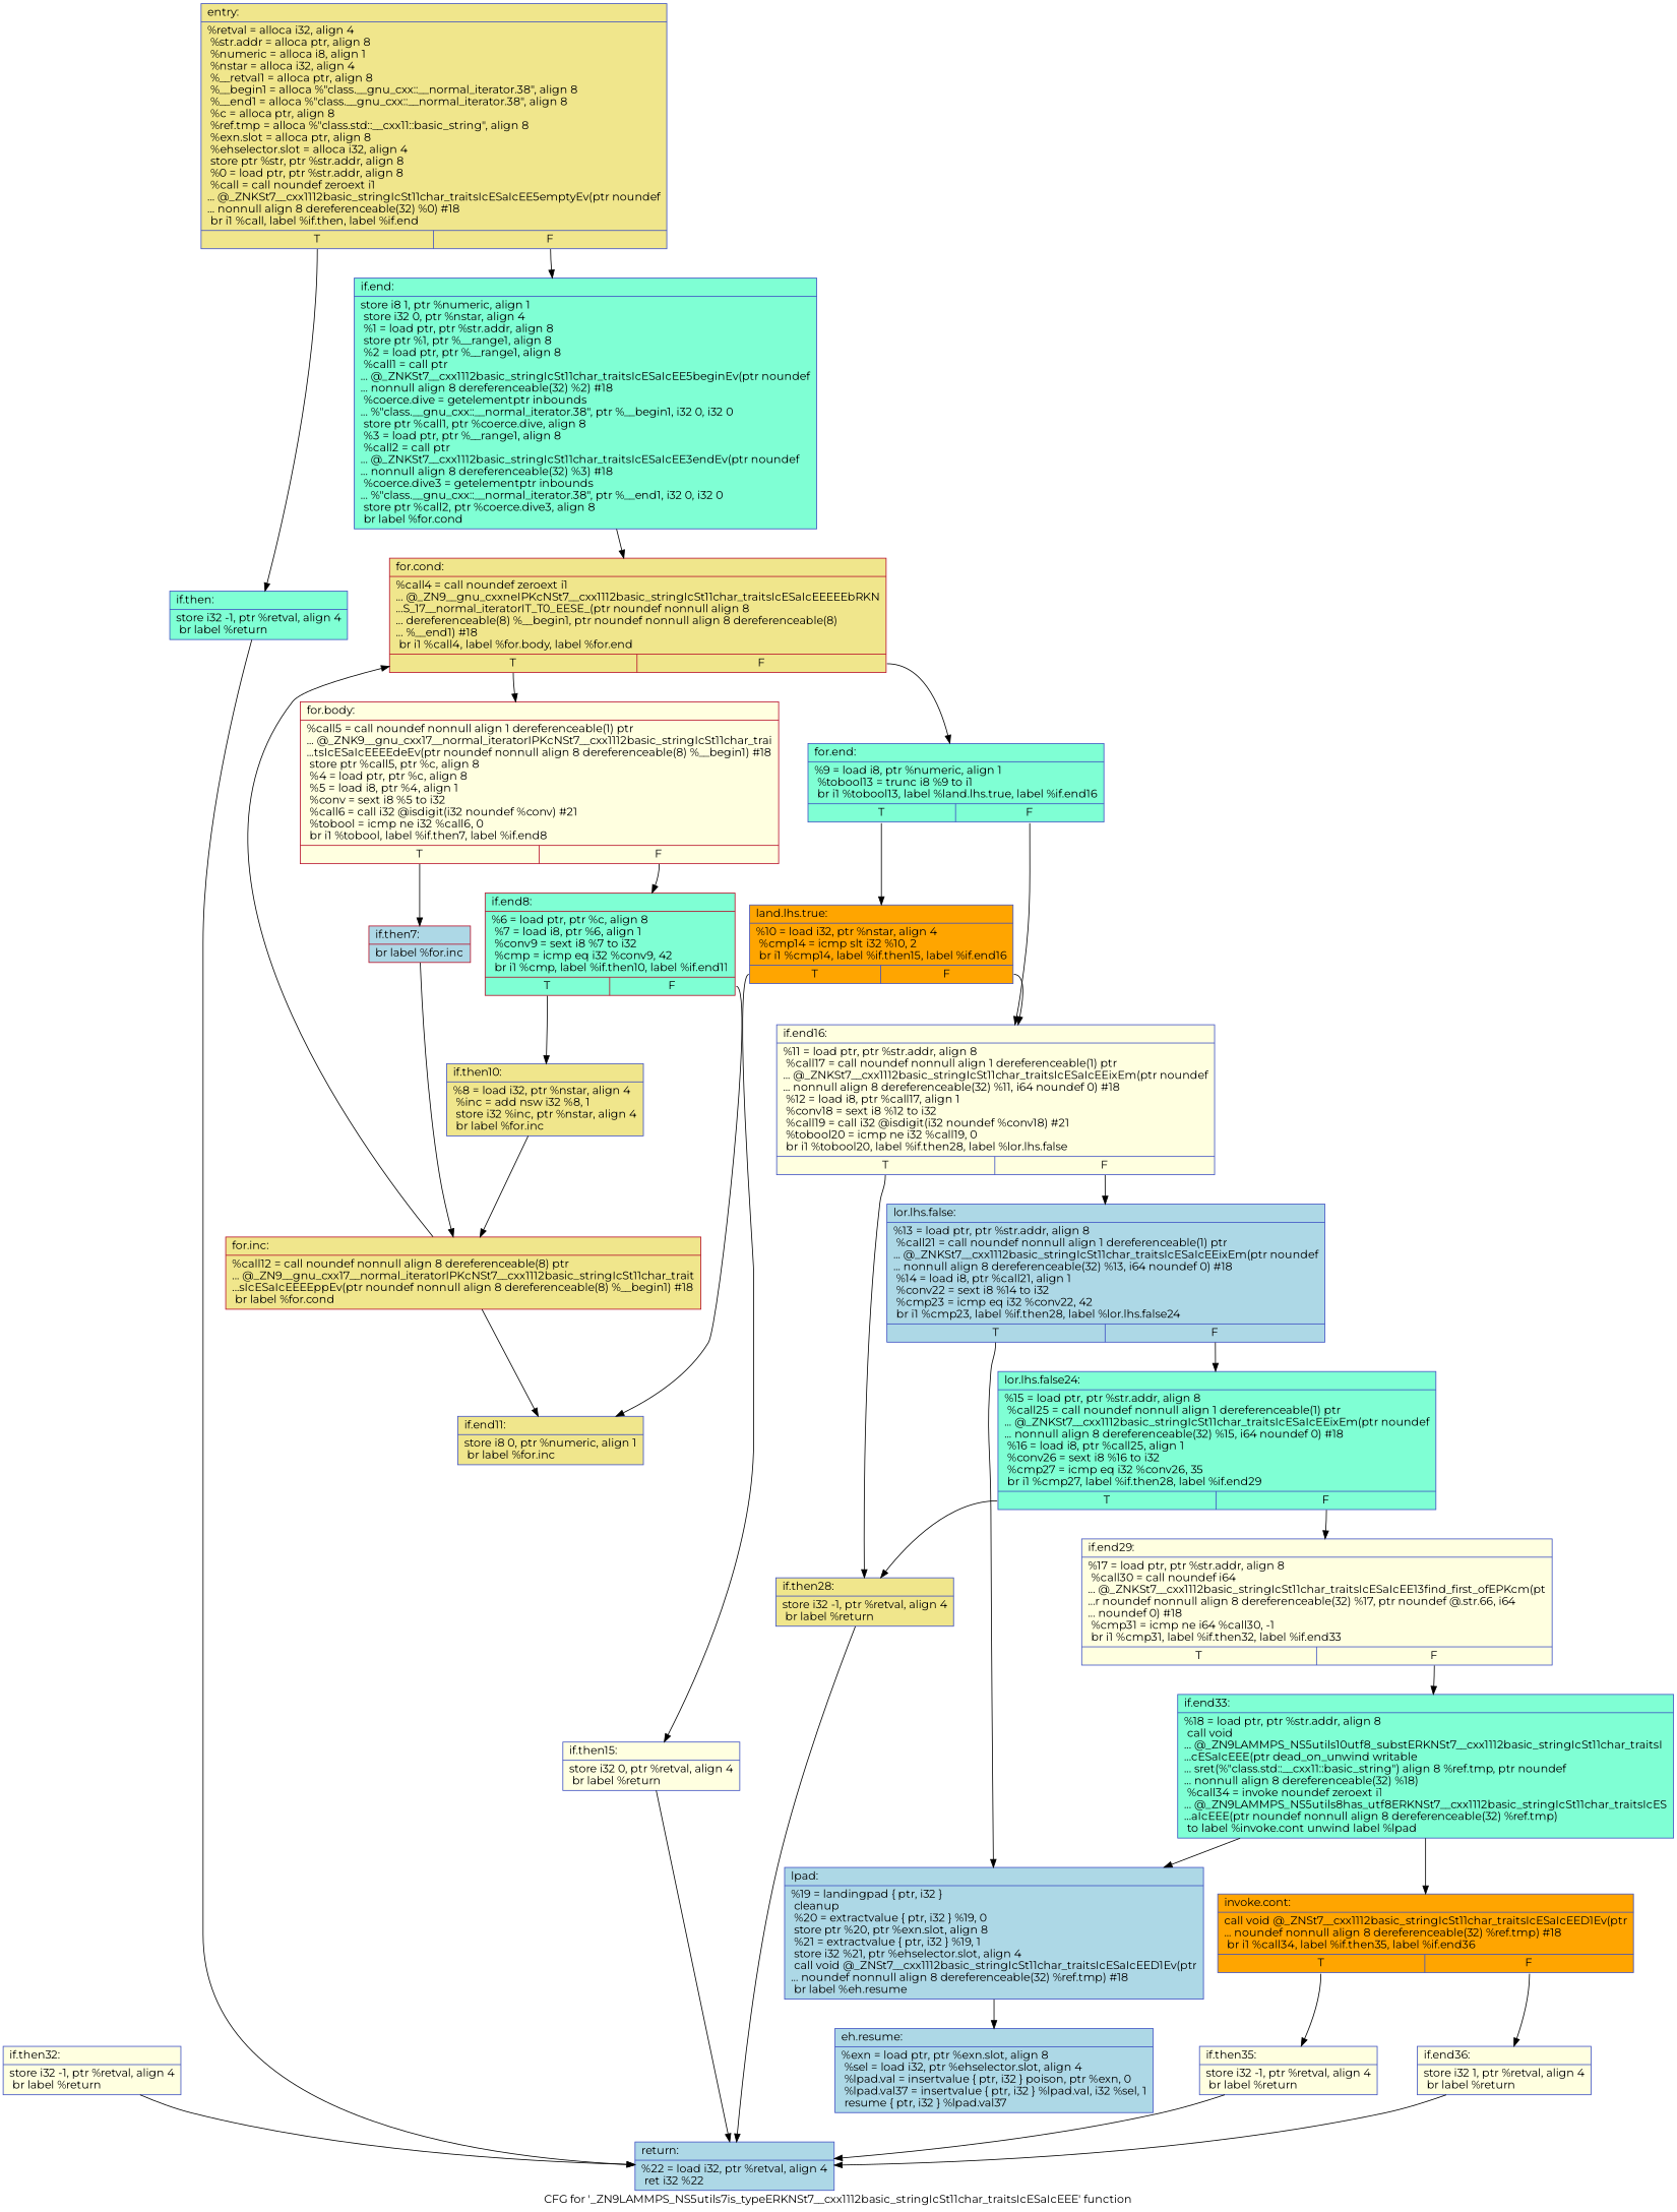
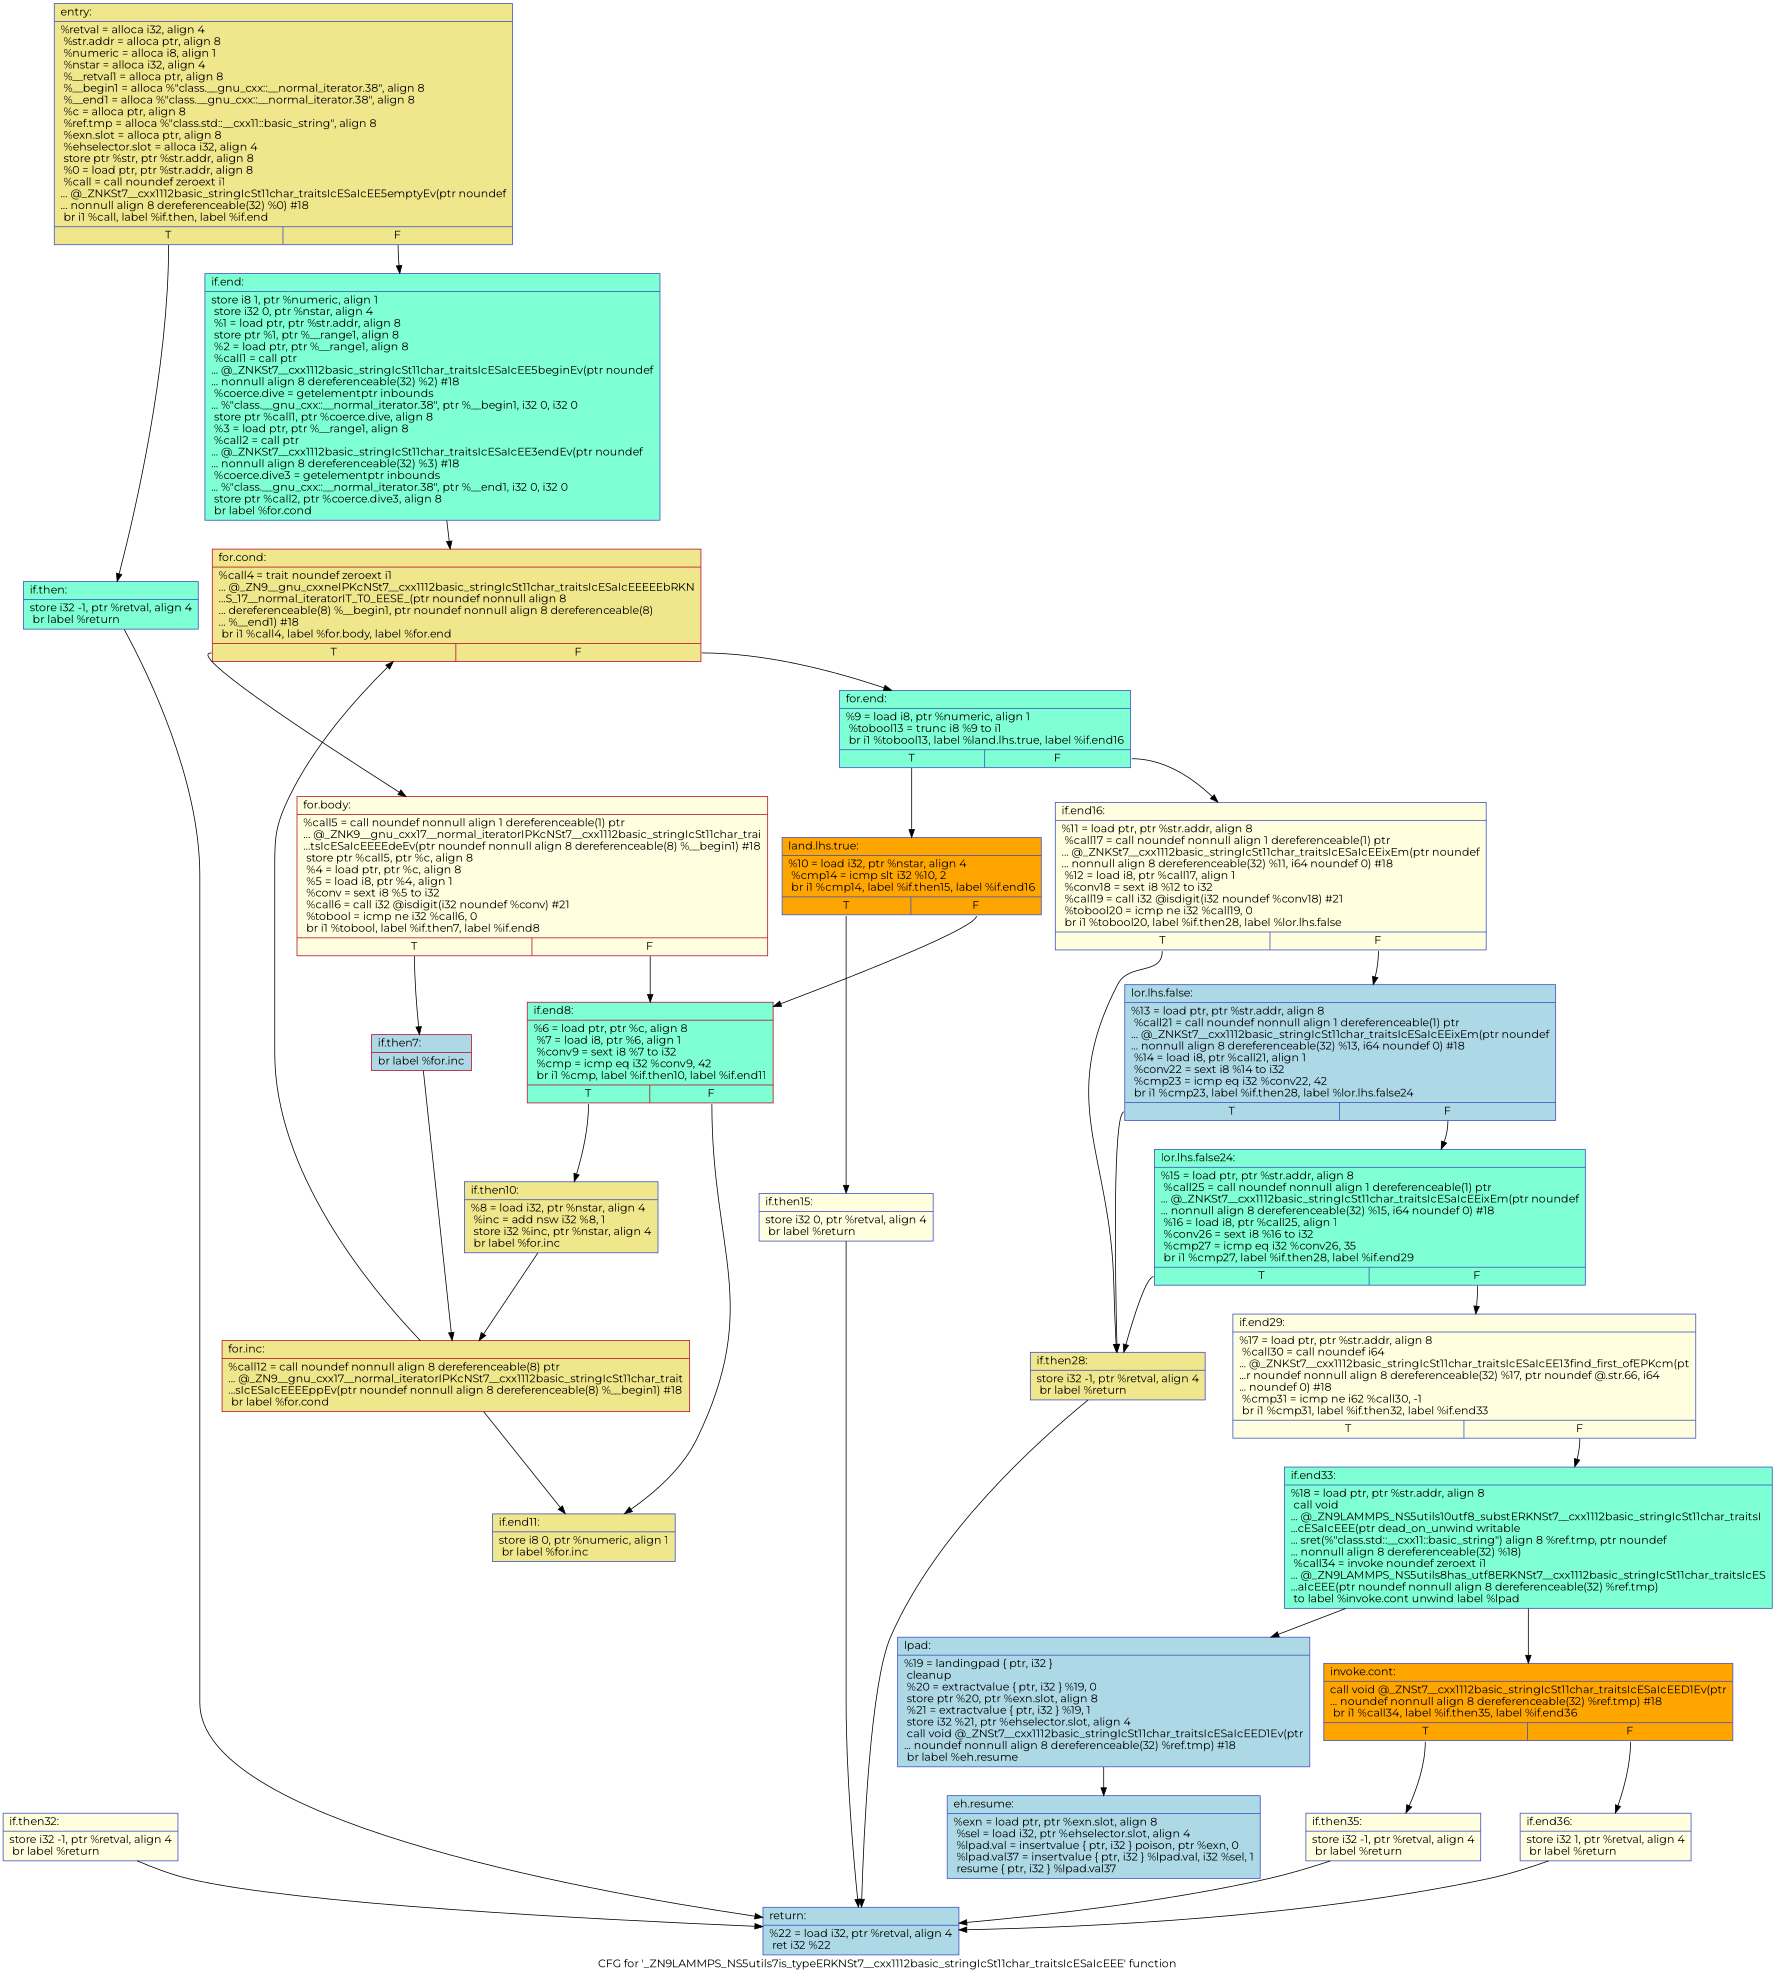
  digraph {
    fontname=Montserrat
    label="CFG for '_ZN9LAMMPS_NS5utils7is_typeERKNSt7__cxx1112basic_stringIcSt11char_traitsIcESaIcEEE' function"
    node [color="#3d50c3ff" fillcolor=lightyellow fontname=Montserrat shape=record style=filled]
    edge [fontname=Montserrat]
    n1 [fillcolor=khaki label="{entry:\l|  %retval = alloca i32, align 4\l  %str.addr = alloca ptr, align 8\l  %numeric = alloca i8, align 1\l  %nstar = alloca i32, align 4\l  %__retval1 = alloca ptr, align 8\l  %__begin1 = alloca %\"class.__gnu_cxx::__normal_iterator.38\", align 8\l  %__end1 = alloca %\"class.__gnu_cxx::__normal_iterator.38\", align 8\l  %c = alloca ptr, align 8\l  %ref.tmp = alloca %\"class.std::__cxx11::basic_string\", align 8\l  %exn.slot = alloca ptr, align 8\l  %ehselector.slot = alloca i32, align 4\l  store ptr %str, ptr %str.addr, align 8\l  %0 = load ptr, ptr %str.addr, align 8\l  %call = call noundef zeroext i1\l... @_ZNKSt7__cxx1112basic_stringIcSt11char_traitsIcESaIcEE5emptyEv(ptr noundef\l... nonnull align 8 dereferenceable(32) %0) #18\l  br i1 %call, label %if.then, label %if.end\l|{<s0>T|<s1>F}}"]
    n2 [fillcolor=aquamarine label="{if.then:\l|  store i32 -1, ptr %retval, align 4\l  br label %return\l}"]
    n3 [fillcolor=aquamarine label="{if.end:\l|  store i8 1, ptr %numeric, align 1\l  store i32 0, ptr %nstar, align 4\l  %1 = load ptr, ptr %str.addr, align 8\l  store ptr %1, ptr %__range1, align 8\l  %2 = load ptr, ptr %__range1, align 8\l  %call1 = call ptr\l... @_ZNKSt7__cxx1112basic_stringIcSt11char_traitsIcESaIcEE5beginEv(ptr noundef\l... nonnull align 8 dereferenceable(32) %2) #18\l  %coerce.dive = getelementptr inbounds\l... %\"class.__gnu_cxx::__normal_iterator.38\", ptr %__begin1, i32 0, i32 0\l  store ptr %call1, ptr %coerce.dive, align 8\l  %3 = load ptr, ptr %__range1, align 8\l  %call2 = call ptr\l... @_ZNKSt7__cxx1112basic_stringIcSt11char_traitsIcESaIcEE3endEv(ptr noundef\l... nonnull align 8 dereferenceable(32) %3) #18\l  %coerce.dive3 = getelementptr inbounds\l... %\"class.__gnu_cxx::__normal_iterator.38\", ptr %__end1, i32 0, i32 0\l  store ptr %call2, ptr %coerce.dive3, align 8\l  br label %for.cond\l}"]
    n4 [fillcolor=lightblue label="{return:\l|  %22 = load i32, ptr %retval, align 4\l  ret i32 %22\l}"]
-   n5 [color="#b70d28ff" fillcolor=khaki label="{for.cond:\l|  %call4 = call noundef zeroext i1\l... @_ZN9__gnu_cxxneIPKcNSt7__cxx1112basic_stringIcSt11char_traitsIcESaIcEEEEEbRKN\l...S_17__normal_iteratorIT_T0_EESE_(ptr noundef nonnull align 8\l... dereferenceable(8) %__begin1, ptr noundef nonnull align 8 dereferenceable(8)\l... %__end1) #18\l  br i1 %call4, label %for.body, label %for.end\l|{<s0>T|<s1>F}}"]
+   n5 [color="#b70d28ff" fillcolor=khaki label="{for.cond:\l|  %call4 = trait noundef zeroext i1\l... @_ZN9__gnu_cxxneIPKcNSt7__cxx1112basic_stringIcSt11char_traitsIcESaIcEEEEEbRKN\l...S_17__normal_iteratorIT_T0_EESE_(ptr noundef nonnull align 8\l... dereferenceable(8) %__begin1, ptr noundef nonnull align 8 dereferenceable(8)\l... %__end1) #18\l  br i1 %call4, label %for.body, label %for.end\l|{<s0>T|<s1>F}}"]
    n6 [color="#b70d28ff" label="{for.body:\l|  %call5 = call noundef nonnull align 1 dereferenceable(1) ptr\l... @_ZNK9__gnu_cxx17__normal_iteratorIPKcNSt7__cxx1112basic_stringIcSt11char_trai\l...tsIcESaIcEEEEdeEv(ptr noundef nonnull align 8 dereferenceable(8) %__begin1) #18\l  store ptr %call5, ptr %c, align 8\l  %4 = load ptr, ptr %c, align 8\l  %5 = load i8, ptr %4, align 1\l  %conv = sext i8 %5 to i32\l  %call6 = call i32 @isdigit(i32 noundef %conv) #21\l  %tobool = icmp ne i32 %call6, 0\l  br i1 %tobool, label %if.then7, label %if.end8\l|{<s0>T|<s1>F}}"]
    n7 [fillcolor=aquamarine label="{for.end:\l|  %9 = load i8, ptr %numeric, align 1\l  %tobool13 = trunc i8 %9 to i1\l  br i1 %tobool13, label %land.lhs.true, label %if.end16\l|{<s0>T|<s1>F}}"]
    n8 [color="#b70d28ff" fillcolor=lightblue label="{if.then7:\l|  br label %for.inc\l}"]
    n9 [color="#b70d28ff" fillcolor=aquamarine label="{if.end8:\l|  %6 = load ptr, ptr %c, align 8\l  %7 = load i8, ptr %6, align 1\l  %conv9 = sext i8 %7 to i32\l  %cmp = icmp eq i32 %conv9, 42\l  br i1 %cmp, label %if.then10, label %if.end11\l|{<s0>T|<s1>F}}"]
    n10 [fillcolor=orange label="{land.lhs.true:\l|  %10 = load i32, ptr %nstar, align 4\l  %cmp14 = icmp slt i32 %10, 2\l  br i1 %cmp14, label %if.then15, label %if.end16\l|{<s0>T|<s1>F}}"]
    n11 [label="{if.end16:\l|  %11 = load ptr, ptr %str.addr, align 8\l  %call17 = call noundef nonnull align 1 dereferenceable(1) ptr\l... @_ZNKSt7__cxx1112basic_stringIcSt11char_traitsIcESaIcEEixEm(ptr noundef\l... nonnull align 8 dereferenceable(32) %11, i64 noundef 0) #18\l  %12 = load i8, ptr %call17, align 1\l  %conv18 = sext i8 %12 to i32\l  %call19 = call i32 @isdigit(i32 noundef %conv18) #21\l  %tobool20 = icmp ne i32 %call19, 0\l  br i1 %tobool20, label %if.then28, label %lor.lhs.false\l|{<s0>T|<s1>F}}"]
    n12 [color="#b70d28ff" fillcolor=khaki label="{for.inc:\l|  %call12 = call noundef nonnull align 8 dereferenceable(8) ptr\l... @_ZN9__gnu_cxx17__normal_iteratorIPKcNSt7__cxx1112basic_stringIcSt11char_trait\l...sIcESaIcEEEEppEv(ptr noundef nonnull align 8 dereferenceable(8) %__begin1) #18\l  br label %for.cond\l}"]
    n13 [fillcolor=khaki label="{if.then10:\l|  %8 = load i32, ptr %nstar, align 4\l  %inc = add nsw i32 %8, 1\l  store i32 %inc, ptr %nstar, align 4\l  br label %for.inc\l}"]
    n14 [fillcolor=khaki label="{if.end11:\l|  store i8 0, ptr %numeric, align 1\l  br label %for.inc\l}"]
    n15 [label="{if.then15:\l|  store i32 0, ptr %retval, align 4\l  br label %return\l}"]
    n16 [fillcolor=khaki label="{if.then28:\l|  store i32 -1, ptr %retval, align 4\l  br label %return\l}"]
    n17 [fillcolor=lightblue label="{lor.lhs.false:\l|  %13 = load ptr, ptr %str.addr, align 8\l  %call21 = call noundef nonnull align 1 dereferenceable(1) ptr\l... @_ZNKSt7__cxx1112basic_stringIcSt11char_traitsIcESaIcEEixEm(ptr noundef\l... nonnull align 8 dereferenceable(32) %13, i64 noundef 0) #18\l  %14 = load i8, ptr %call21, align 1\l  %conv22 = sext i8 %14 to i32\l  %cmp23 = icmp eq i32 %conv22, 42\l  br i1 %cmp23, label %if.then28, label %lor.lhs.false24\l|{<s0>T|<s1>F}}"]
    n18 [fillcolor=aquamarine label="{lor.lhs.false24:\l|  %15 = load ptr, ptr %str.addr, align 8\l  %call25 = call noundef nonnull align 1 dereferenceable(1) ptr\l... @_ZNKSt7__cxx1112basic_stringIcSt11char_traitsIcESaIcEEixEm(ptr noundef\l... nonnull align 8 dereferenceable(32) %15, i64 noundef 0) #18\l  %16 = load i8, ptr %call25, align 1\l  %conv26 = sext i8 %16 to i32\l  %cmp27 = icmp eq i32 %conv26, 35\l  br i1 %cmp27, label %if.then28, label %if.end29\l|{<s0>T|<s1>F}}"]
-   n19 [label="{if.end29:\l|  %17 = load ptr, ptr %str.addr, align 8\l  %call30 = call noundef i64\l... @_ZNKSt7__cxx1112basic_stringIcSt11char_traitsIcESaIcEE13find_first_ofEPKcm(pt\l...r noundef nonnull align 8 dereferenceable(32) %17, ptr noundef @.str.66, i64\l... noundef 0) #18\l  %cmp31 = icmp ne i64 %call30, -1\l  br i1 %cmp31, label %if.then32, label %if.end33\l|{<s0>T|<s1>F}}"]
+   n19 [label="{if.end29:\l|  %17 = load ptr, ptr %str.addr, align 8\l  %call30 = call noundef i64\l... @_ZNKSt7__cxx1112basic_stringIcSt11char_traitsIcESaIcEE13find_first_ofEPKcm(pt\l...r noundef nonnull align 8 dereferenceable(32) %17, ptr noundef @.str.66, i64\l... noundef 0) #18\l  %cmp31 = icmp ne i62 %call30, -1\l  br i1 %cmp31, label %if.then32, label %if.end33\l|{<s0>T|<s1>F}}"]
    n20 [fillcolor=aquamarine label="{if.end33:\l|  %18 = load ptr, ptr %str.addr, align 8\l  call void\l... @_ZN9LAMMPS_NS5utils10utf8_substERKNSt7__cxx1112basic_stringIcSt11char_traitsI\l...cESaIcEEE(ptr dead_on_unwind writable\l... sret(%\"class.std::__cxx11::basic_string\") align 8 %ref.tmp, ptr noundef\l... nonnull align 8 dereferenceable(32) %18)\l  %call34 = invoke noundef zeroext i1\l... @_ZN9LAMMPS_NS5utils8has_utf8ERKNSt7__cxx1112basic_stringIcSt11char_traitsIcES\l...aIcEEE(ptr noundef nonnull align 8 dereferenceable(32) %ref.tmp)\l          to label %invoke.cont unwind label %lpad\l}"]
    n21 [label="{if.then32:\l|  store i32 -1, ptr %retval, align 4\l  br label %return\l}"]
    n22 [fillcolor=orange label="{invoke.cont:\l|  call void @_ZNSt7__cxx1112basic_stringIcSt11char_traitsIcESaIcEED1Ev(ptr\l... noundef nonnull align 8 dereferenceable(32) %ref.tmp) #18\l  br i1 %call34, label %if.then35, label %if.end36\l|{<s0>T|<s1>F}}"]
    n23 [fillcolor=lightblue label="{lpad:\l|  %19 = landingpad \{ ptr, i32 \}\l          cleanup\l  %20 = extractvalue \{ ptr, i32 \} %19, 0\l  store ptr %20, ptr %exn.slot, align 8\l  %21 = extractvalue \{ ptr, i32 \} %19, 1\l  store i32 %21, ptr %ehselector.slot, align 4\l  call void @_ZNSt7__cxx1112basic_stringIcSt11char_traitsIcESaIcEED1Ev(ptr\l... noundef nonnull align 8 dereferenceable(32) %ref.tmp) #18\l  br label %eh.resume\l}"]
    n24 [label="{if.then35:\l|  store i32 -1, ptr %retval, align 4\l  br label %return\l}"]
    n25 [label="{if.end36:\l|  store i32 1, ptr %retval, align 4\l  br label %return\l}"]
    n26 [fillcolor=lightblue label="{eh.resume:\l|  %exn = load ptr, ptr %exn.slot, align 8\l  %sel = load i32, ptr %ehselector.slot, align 4\l  %lpad.val = insertvalue \{ ptr, i32 \} poison, ptr %exn, 0\l  %lpad.val37 = insertvalue \{ ptr, i32 \} %lpad.val, i32 %sel, 1\l  resume \{ ptr, i32 \} %lpad.val37\l}"]
    n1 -> n2 [tailport=s0]
    n1 -> n3 [tailport=s1]
    n2 -> n4
    n3 -> n5
    n5 -> n6 [tailport=s0]
    n5 -> n7 [tailport=s1]
    n6 -> n8 [tailport=s0]
    n6 -> n9 [tailport=s1]
    n7 -> n10 [tailport=s0]
    n7 -> n11 [tailport=s1]
    n8 -> n12
    n9 -> n13 [tailport=s0]
    n9 -> n14 [tailport=s1]
-   n10 -> n11 [tailport=s1]
+   n10 -> n9 [tailport=s1]
    n10 -> n15 [tailport=s0]
    n11 -> n16 [tailport=s0]
    n11 -> n17 [tailport=s1]
    n12 -> n5
    n12 -> n14
    n13 -> n12
    n15 -> n4
    n16 -> n4
-   n17 -> n23 [tailport=s0]
+   n17 -> n16 [tailport=s0]
    n17 -> n18 [tailport=s1]
    n18 -> n16 [tailport=s0]
    n18 -> n19 [tailport=s1]
    n19 -> n20 [tailport=s1]
    n20 -> n22
    n20 -> n23
    n21 -> n4
    n22 -> n24 [tailport=s0]
    n22 -> n25 [tailport=s1]
    n23 -> n26
    n24 -> n4
    n25 -> n4
  }
